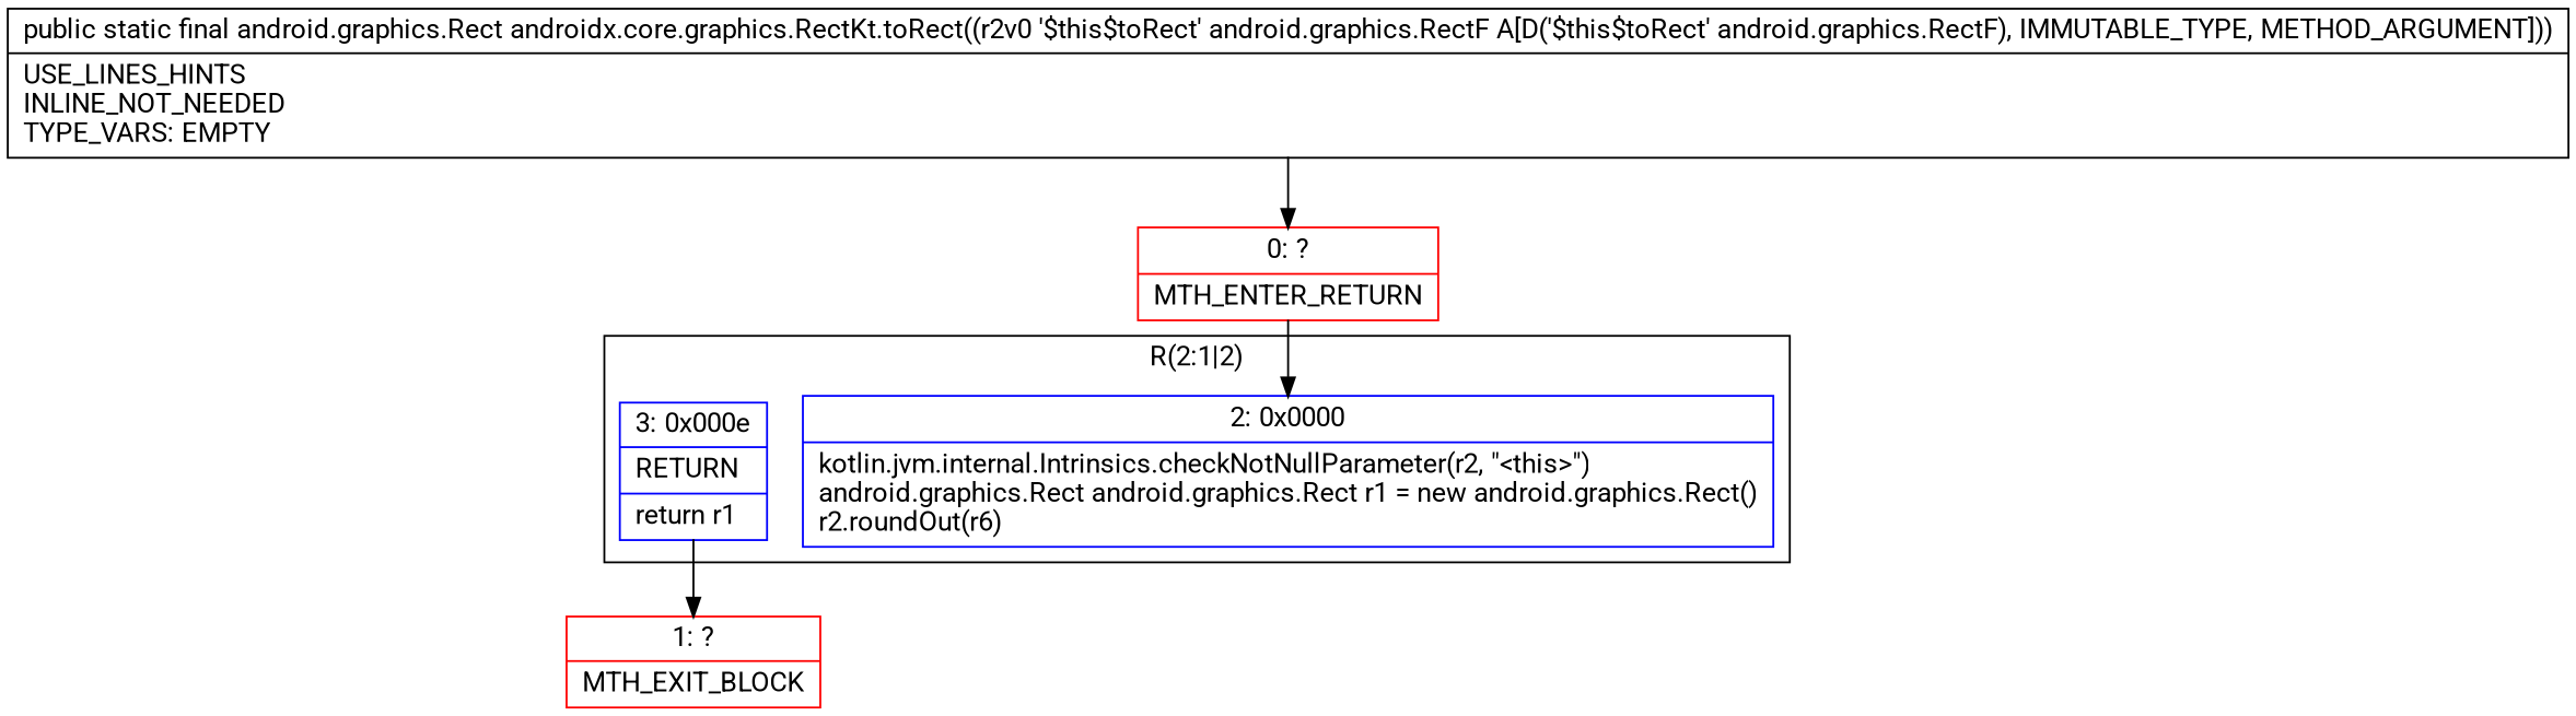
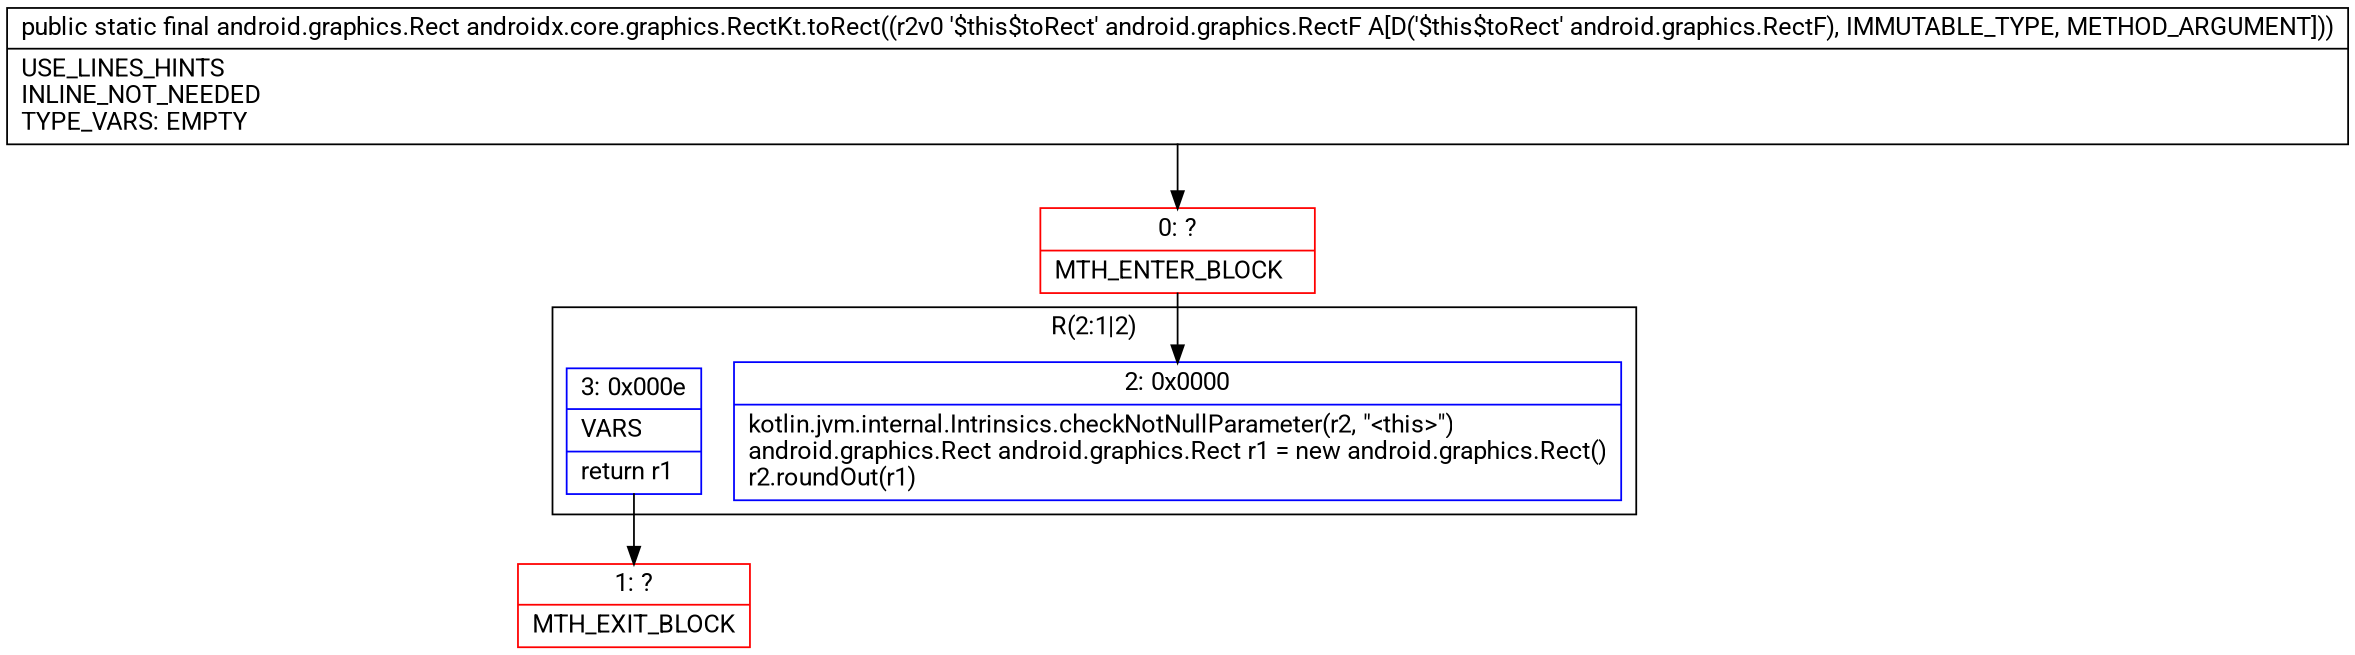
  digraph {
    fontname=Roboto
    node [color=blue fontname=Roboto shape=record]
    edge [fontname=Roboto]
-   n1 [label="{2\:\ 0x0000|kotlin.jvm.internal.Intrinsics.checkNotNullParameter(r2, \"\<this\>\")\landroid.graphics.Rect android.graphics.Rect r1 = new android.graphics.Rect()\lr2.roundOut(r6)\l}"]
-   n2 [label="{3\:\ 0x000e|RETURN\l|return r1\l}"]
+   n1 [label="{2\:\ 0x0000|kotlin.jvm.internal.Intrinsics.checkNotNullParameter(r2, \"\<this\>\")\landroid.graphics.Rect android.graphics.Rect r1 = new android.graphics.Rect()\lr2.roundOut(r1)\l}"]
+   n2 [label="{3\:\ 0x000e|VARS\l|return r1\l}"]
    n3 [color=red label="{1\:\ ?|MTH_EXIT_BLOCK\l}"]
-   n4 [color=red label="{0\:\ ?|MTH_ENTER_RETURN\l}"]
+   n4 [color=red label="{0\:\ ?|MTH_ENTER_BLOCK\l}"]
    n5 [label="{public static final android.graphics.Rect androidx.core.graphics.RectKt.toRect((r2v0 '$this$toRect' android.graphics.RectF A[D('$this$toRect' android.graphics.RectF), IMMUTABLE_TYPE, METHOD_ARGUMENT]))  | USE_LINES_HINTS\lINLINE_NOT_NEEDED\lTYPE_VARS: EMPTY\l}" color=""]
    subgraph cluster_1 {
      label="R(2:1|2)"
      n1
      n2
    }
    n2 -> n3
    n4 -> n1
    n5 -> n4
  }
